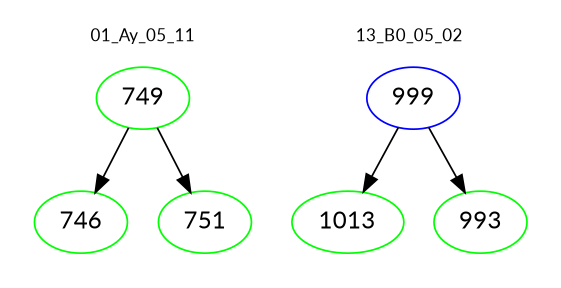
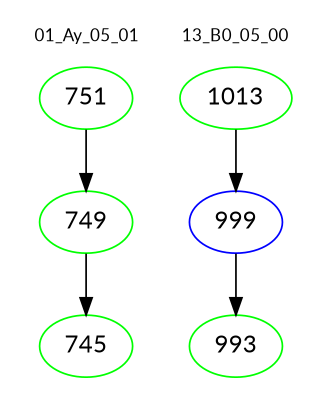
  digraph {
    fontname=Lato
    node [color=green fontname=Lato]
    edge [color=black fontname=Lato]
-   n1 [label=746]
+   n1 [label=745]
    n2 [label=749]
    n3 [label=751]
    n4 [label=1013]
    n5 [color=blue label=999]
    n6 [label=993]
    subgraph cluster_1 {
      color=white
      fontsize=10
-     label="01_Ay_05_11"
+     label="01_Ay_05_01"
      n1
      n2
      n3
    }
    subgraph cluster_2 {
      color=white
      fontsize=10
-     label="13_B0_05_02"
+     label="13_B0_05_00"
      n4
      n5
      n6
    }
    n2 -> n1
-   n2 -> n3
-   n5 -> n4
+   n3 -> n2
+   n4 -> n5
    n5 -> n6
  }
